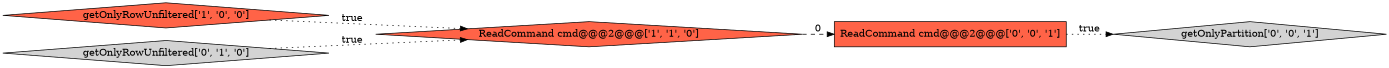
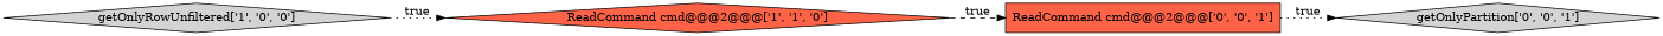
  digraph {
    rankdir=LR
    node [fillcolor=lightgray shape=diamond style=filled]
    edge [style=dotted]
-   n1 [fillcolor=tomato label="getOnlyRowUnfiltered['1', '0', '0']"]
+   n1 [label="getOnlyRowUnfiltered['1', '0', '0']"]
    n2 [fillcolor=tomato label="ReadCommand cmd@@@2@@@['1', '1', '0']"]
    n3 [fillcolor=tomato label="ReadCommand cmd@@@2@@@['0', '0', '1']" shape=box]
    n4 [label="getOnlyPartition['0', '0', '1']"]
-   n5 [label="getOnlyRowUnfiltered['0', '1', '0']"]
    n1 -> n2 [label=true]
-   n2 -> n3 [label=0 style=dashed]
+   n2 -> n3 [label=true style=dashed]
    n3 -> n4 [label=true]
-   n5 -> n2 [label=true]
  }
